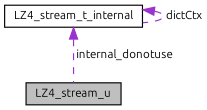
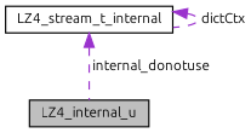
  digraph {
    fontname=Ubuntu
    node [color=black fontname=Ubuntu fontsize=10 shape=record]
    edge [color=darkorchid3 dir=back fontname=Ubuntu fontsize=10 labelfontname=Helvetica labelfontsize=10 style=dashed]
-   n1 [fillcolor=grey75 fontcolor=black height=0.2 label=LZ4_stream_u style=filled width=0.4]
+   n1 [fillcolor=grey75 fontcolor=black height=0.2 label=LZ4_internal_u style=filled width=0.4]
    n2 [height=0.2 label=LZ4_stream_t_internal width=0.4]
    n2 -> n1 [label=" internal_donotuse"]
    n2 -> n2 [label=" dictCtx"]
  }
